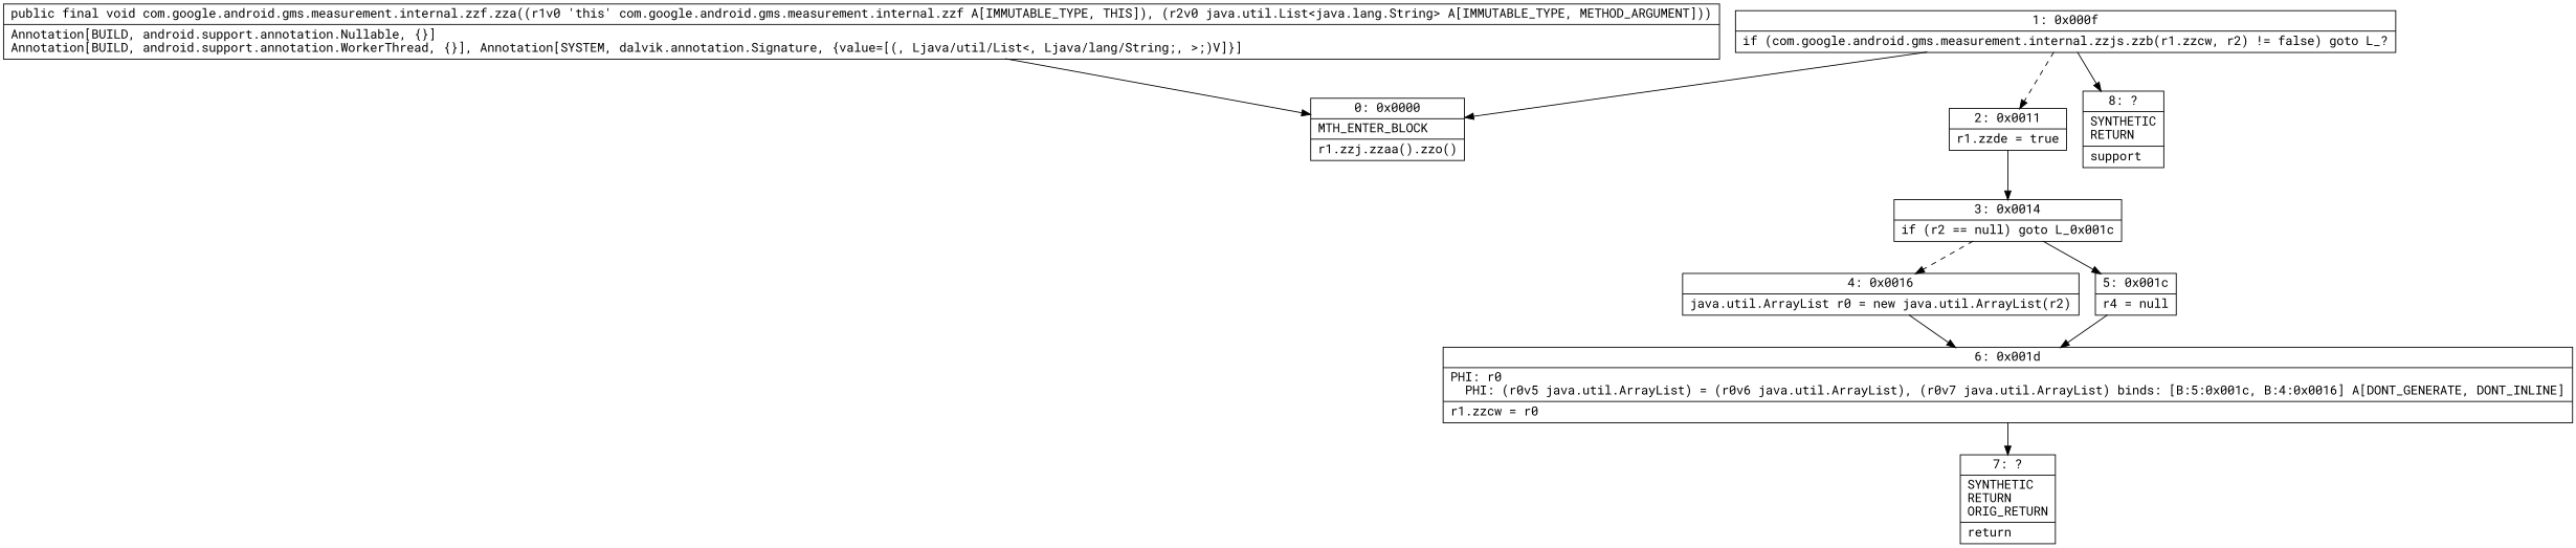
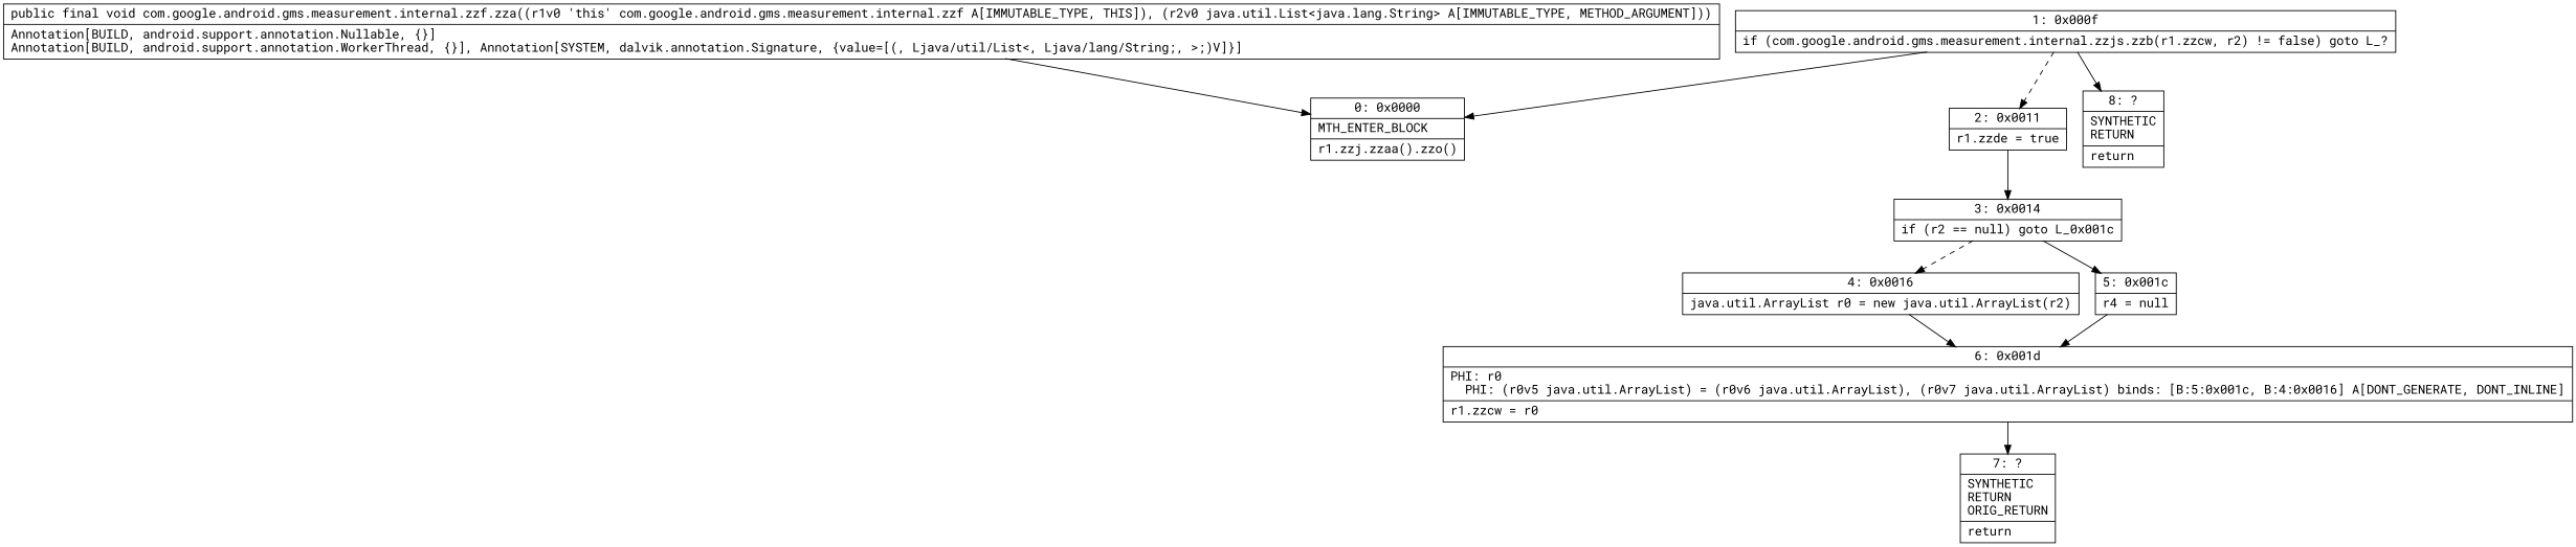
  digraph {
    fontname="Roboto Mono"
    node [fontname="Roboto Mono" shape=record]
    edge [fontname="Roboto Mono"]
    n1 [label="{0\:\ 0x0000|MTH_ENTER_BLOCK\l|r1.zzj.zzaa().zzo()\l}"]
    n2 [label="{1\:\ 0x000f|if (com.google.android.gms.measurement.internal.zzjs.zzb(r1.zzcw, r2) != false) goto L_?\l}"]
    n3 [label="{2\:\ 0x0011|r1.zzde = true\l}"]
-   n4 [label="{8\:\ ?|SYNTHETIC\lRETURN\l|support\l}"]
+   n4 [label="{8\:\ ?|SYNTHETIC\lRETURN\l|return\l}"]
    n5 [label="{3\:\ 0x0014|if (r2 == null) goto L_0x001c\l}"]
    n6 [label="{4\:\ 0x0016|java.util.ArrayList r0 = new java.util.ArrayList(r2)\l}"]
    n7 [label="{5\:\ 0x001c|r4 = null\l}"]
    n8 [label="{6\:\ 0x001d|PHI: r0 \l  PHI: (r0v5 java.util.ArrayList) = (r0v6 java.util.ArrayList), (r0v7 java.util.ArrayList) binds: [B:5:0x001c, B:4:0x0016] A[DONT_GENERATE, DONT_INLINE]\l|r1.zzcw = r0\l}"]
    n9 [label="{7\:\ ?|SYNTHETIC\lRETURN\lORIG_RETURN\l|return\l}"]
    n10 [label="{public final void com.google.android.gms.measurement.internal.zzf.zza((r1v0 'this' com.google.android.gms.measurement.internal.zzf A[IMMUTABLE_TYPE, THIS]), (r2v0 java.util.List\<java.lang.String\> A[IMMUTABLE_TYPE, METHOD_ARGUMENT]))  | Annotation[BUILD, android.support.annotation.Nullable, \{\}]\lAnnotation[BUILD, android.support.annotation.WorkerThread, \{\}], Annotation[SYSTEM, dalvik.annotation.Signature, \{value=[(, Ljava\/util\/List\<, Ljava\/lang\/String;, \>;)V]\}]\l}"]
    n2 -> n1
    n2 -> n3 [style=dashed]
    n2 -> n4
    n3 -> n5
    n5 -> n6 [style=dashed]
    n5 -> n7
    n6 -> n8
    n7 -> n8
    n8 -> n9
    n10 -> n1
  }
